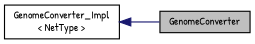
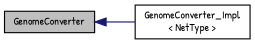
  digraph {
    rankdir=LR
    fontname="Patrick Hand"
    node [color=black fontname="Patrick Hand" fontsize=10 shape=record style=filled]
    n1 [fillcolor=grey75 fontcolor=black height=0.2 label=GenomeConverter width=0.4]
    n2 [fillcolor=white height=0.2 label="GenomeConverter_Impl\l\< NetType \>" width=0.4]
-   n2 -> n1 [color=midnightblue dir=back fontname="Patrick Hand" fontsize=10 labelfontname=Helvetica labelfontsize=10 style=solid]
+   n1 -> n2 [color=midnightblue dir=back fontname="Patrick Hand" fontsize=10 labelfontname=Helvetica labelfontsize=10 style=solid]
  }
